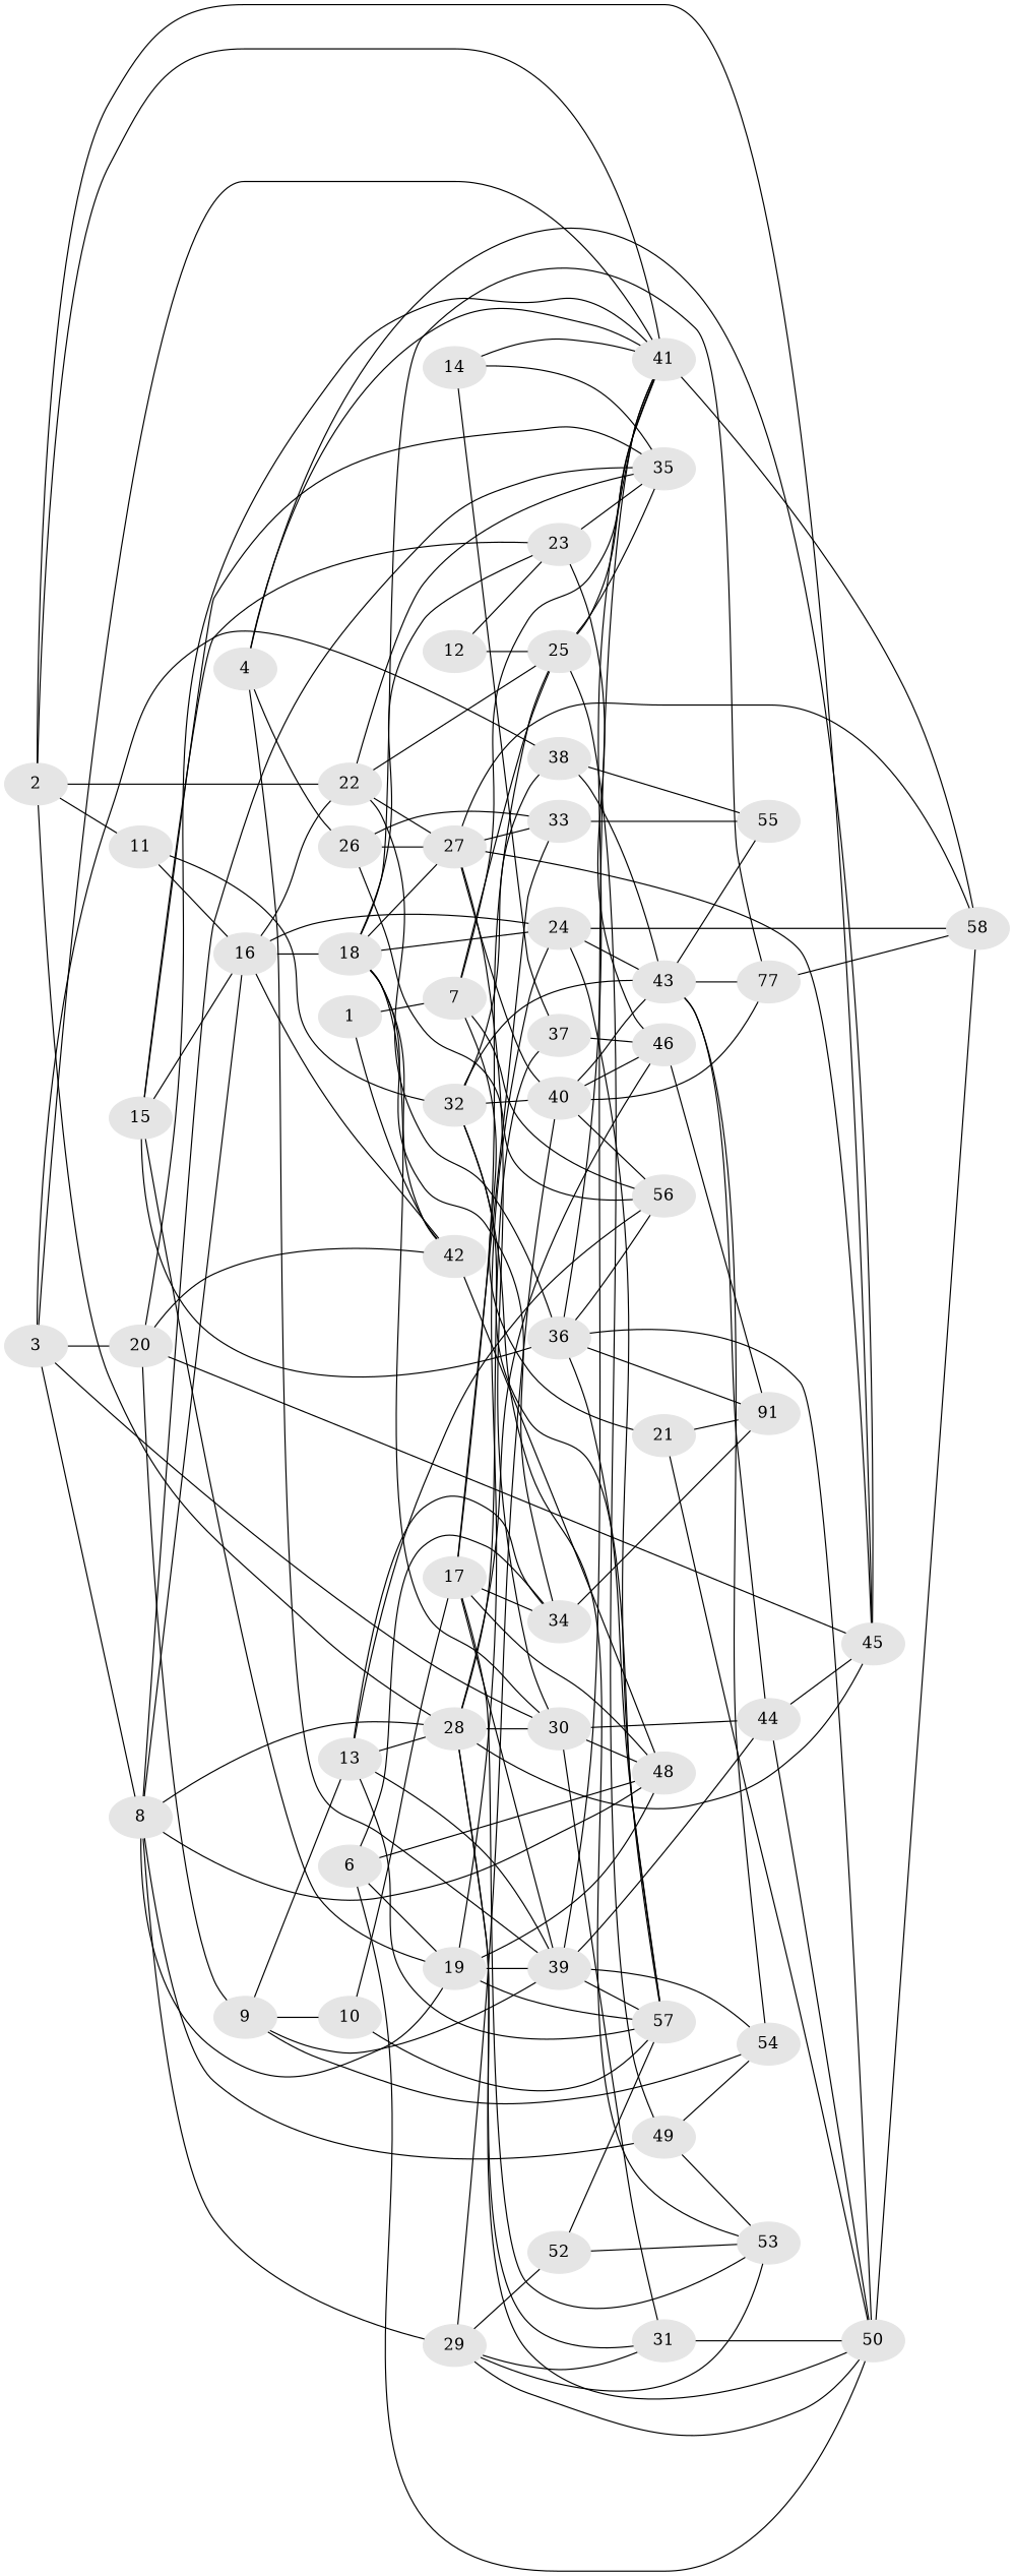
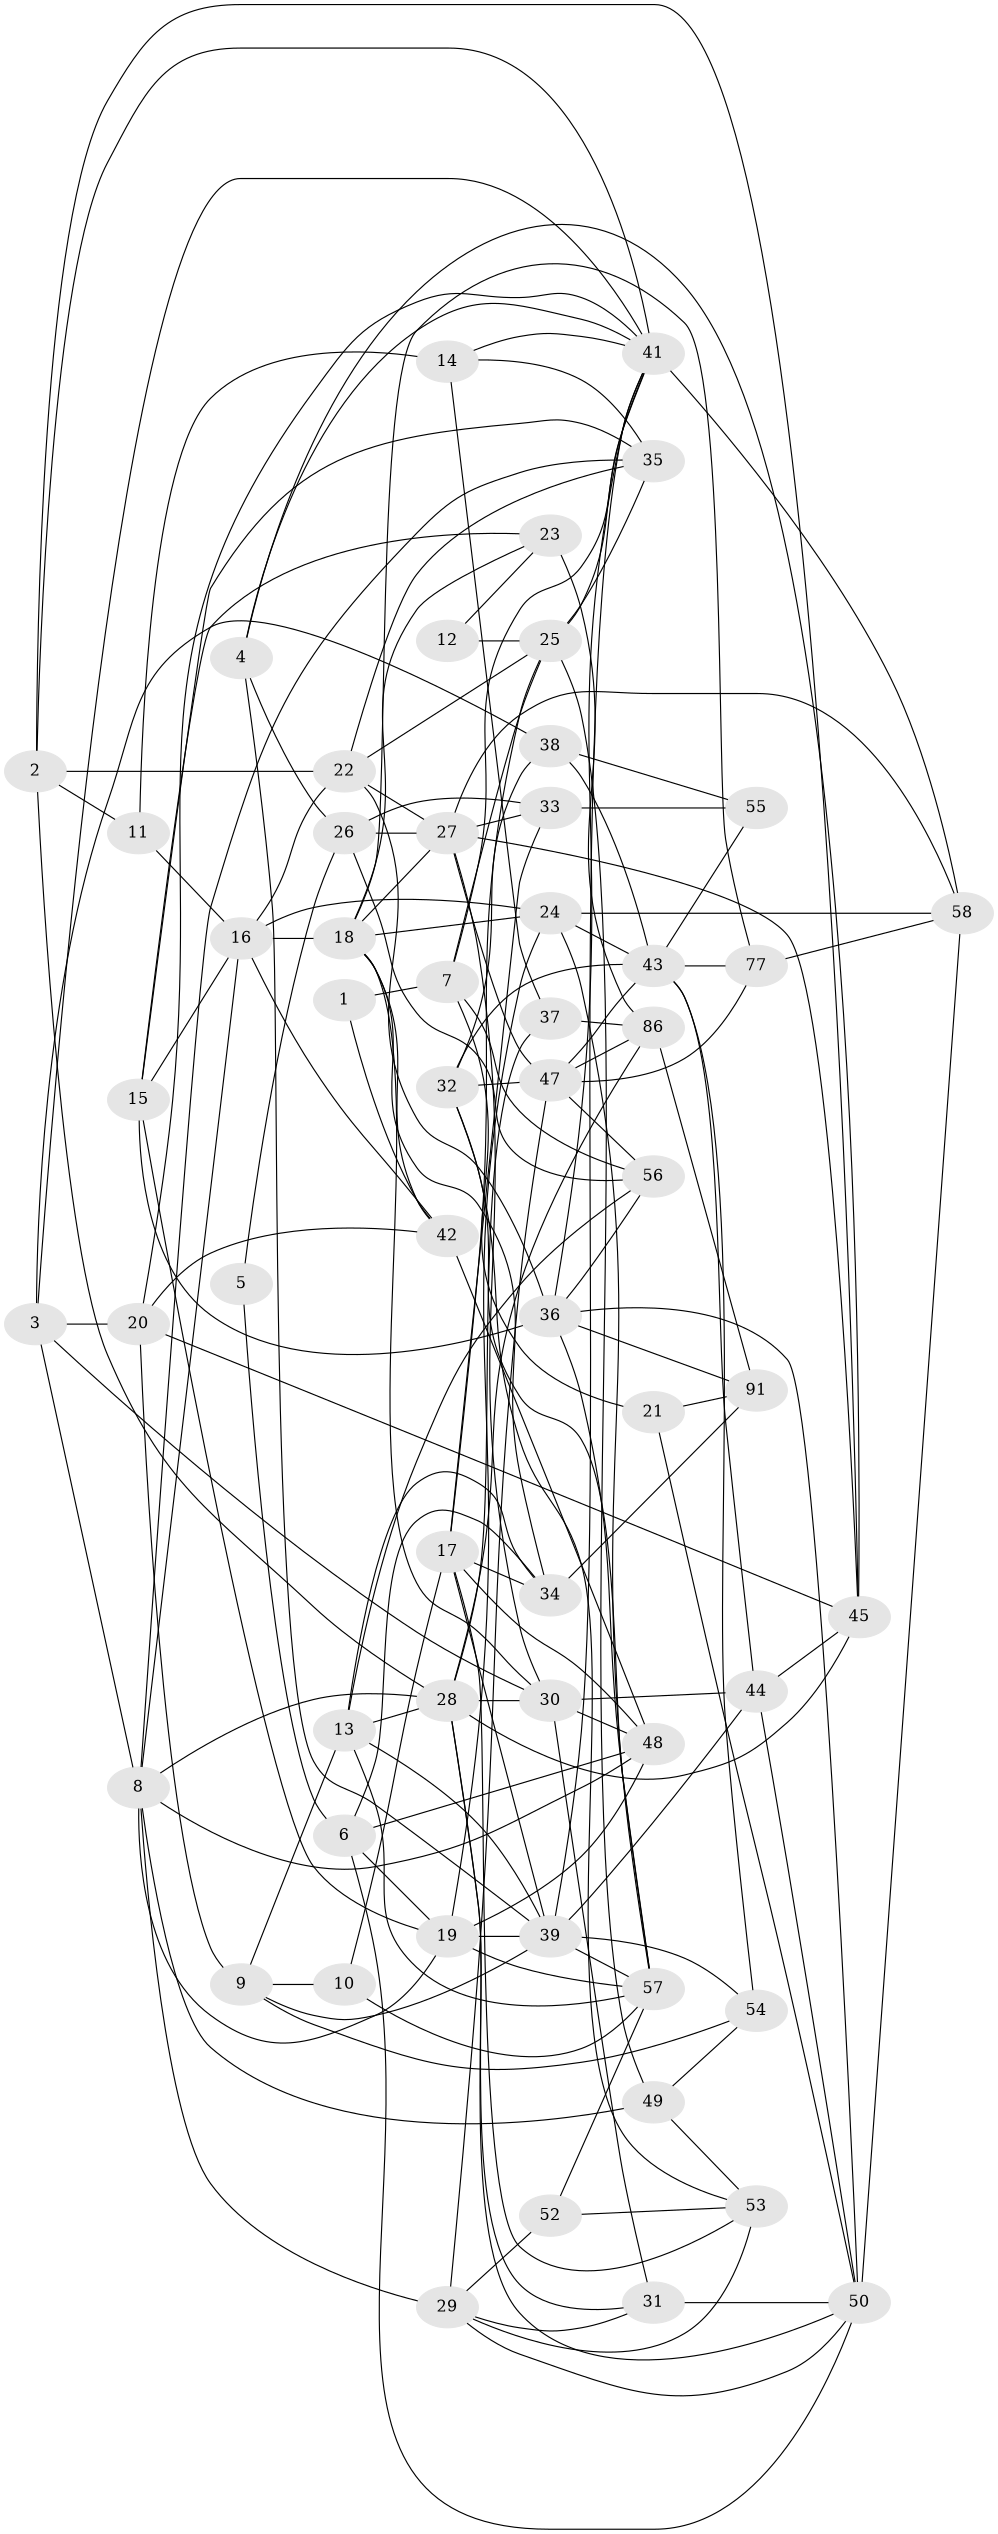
  graph {
    rankdir=LR
    node [color=gray90 style=filled]
    edge [weight=1.0]
    1
    7
    42
    41
    21
    25
    56
    9
    39
    10
    13
    54
    48
    2
    11
    22
    28
    45
    16
    32
    35
    36
    27
    30
    50
    37
-   46
+   46 [label=86]
    31
    58
    3
    8
    20
    38
    19
    29
    49
    44
    43
    55
    4
    26
    33
    57
+   5
    6
    34
    24
    n48 [label=91]
    18
    53
-   40
+   40 [label=47]
    52
    17
    12
    23
    14
    15
    n58 [label=77]
    1 -- 7
    1 -- 42
    7 -- 41
    7 -- 21
    7 -- 25
    7 -- 56
    42 -- 48
    41 -- 58
    21 -- 50
    21 -- n48
    25 -- 41
    25 -- 35
    25 -- 49
    9 -- 39
    9 -- 10
    9 -- 13
    9 -- 54
    39 -- 41
    39 -- 54
    39 -- 44
    39 -- 57
    10 -- 57
    10 -- 17 [weight=2.0]
    13 -- 56
    13 -- 39
    13 -- 28
    13 -- 57
    13 -- 34
    2 -- 41
    2 -- 11
    2 -- 22
    2 -- 28
    2 -- 45
    11 -- 16
-   11 -- 32
+   11 -- 14
    22 -- 25
    22 -- 35
    22 -- 36
    22 -- 27
    28 -- 45 [weight=3.0]
    28 -- 30 [weight=2.0]
    28 -- 50
    28 -- 37
    28 -- 46
    28 -- 31
    16 -- 42
    16 -- 22
    16 -- 24
    16 -- 18
    32 -- 38
    32 -- 43
    32 -- 57 [weight=2.0]
    32 -- 53
    32 -- 40
    36 -- 41
    36 -- 56
    36 -- 50
    36 -- 57
    36 -- n48
    27 -- 45
    27 -- 30
    27 -- 58
    27 -- 33 [weight=2.0]
    27 -- 40
    30 -- 48
    30 -- 31
    30 -- 44
    50 -- 58
    37 -- 46
    46 -- n48
    31 -- 50 [weight=2.0]
    3 -- 41
    3 -- 30
    3 -- 8
    3 -- 20
    3 -- 38
    8 -- 48
    8 -- 28
    8 -- 16
    8 -- 35
    8 -- 19
    8 -- 29
    8 -- 49
    20 -- 42
    20 -- 41
    20 -- 9
    20 -- 45
    38 -- 43
    38 -- 55
    19 -- 39
    19 -- 48
    19 -- 57
    19 -- 24
    29 -- 50
    29 -- 31
    29 -- 53
    29 -- 40
    29 -- 52
    49 -- 54
    49 -- 53
    44 -- 45
    44 -- 50
    43 -- 54
    43 -- 44
    43 -- 55
    43 -- n58
    4 -- 41
    4 -- 39
    4 -- 45
    4 -- 26
    26 -- 56
    26 -- 27
    26 -- 33
    33 -- 55
+   5 -- 26
+   5 -- 6
    6 -- 48
    6 -- 50
    6 -- 19
    6 -- 34
    34 -- n48
    24 -- 58
    24 -- 43
    24 -- 57
    18 -- 42
    18 -- 27 [weight=2.0]
    18 -- 30
    18 -- 34
    18 -- 24
    18 -- 23
    18 -- n58
    40 -- 56
    40 -- 46
    40 -- 43
    40 -- n58
    52 -- 57
    52 -- 53
    17 -- 25
    17 -- 39
    17 -- 48
    17 -- 33
    17 -- 34
    17 -- 53
    12 -- 25
    12 -- 23
-   23 -- 35
    23 -- 46
    14 -- 41
    14 -- 35
    14 -- 37
    15 -- 16
    15 -- 35
    15 -- 36
    15 -- 19 [weight=2.0]
    15 -- 23
    n58 -- 58
  }
